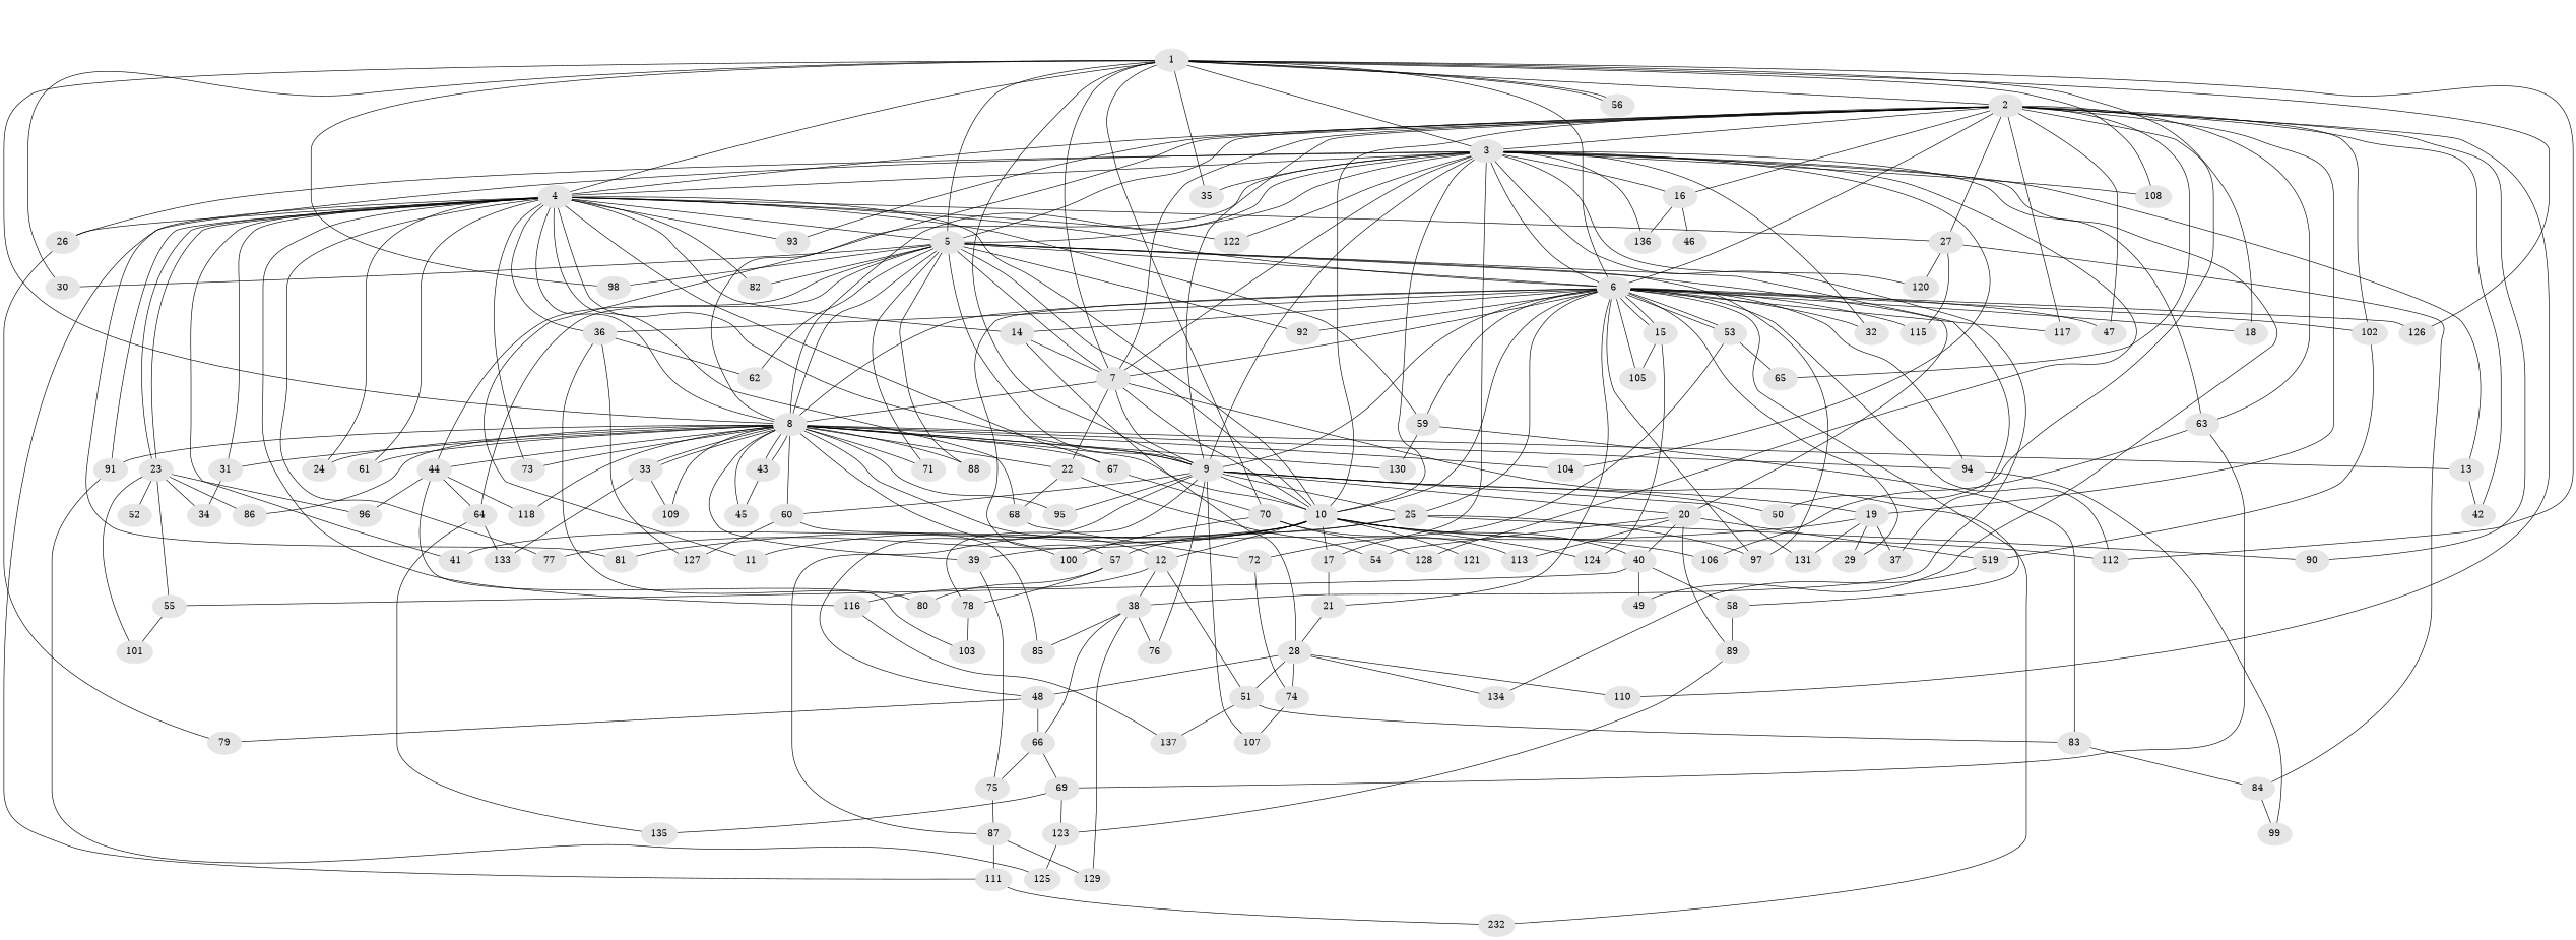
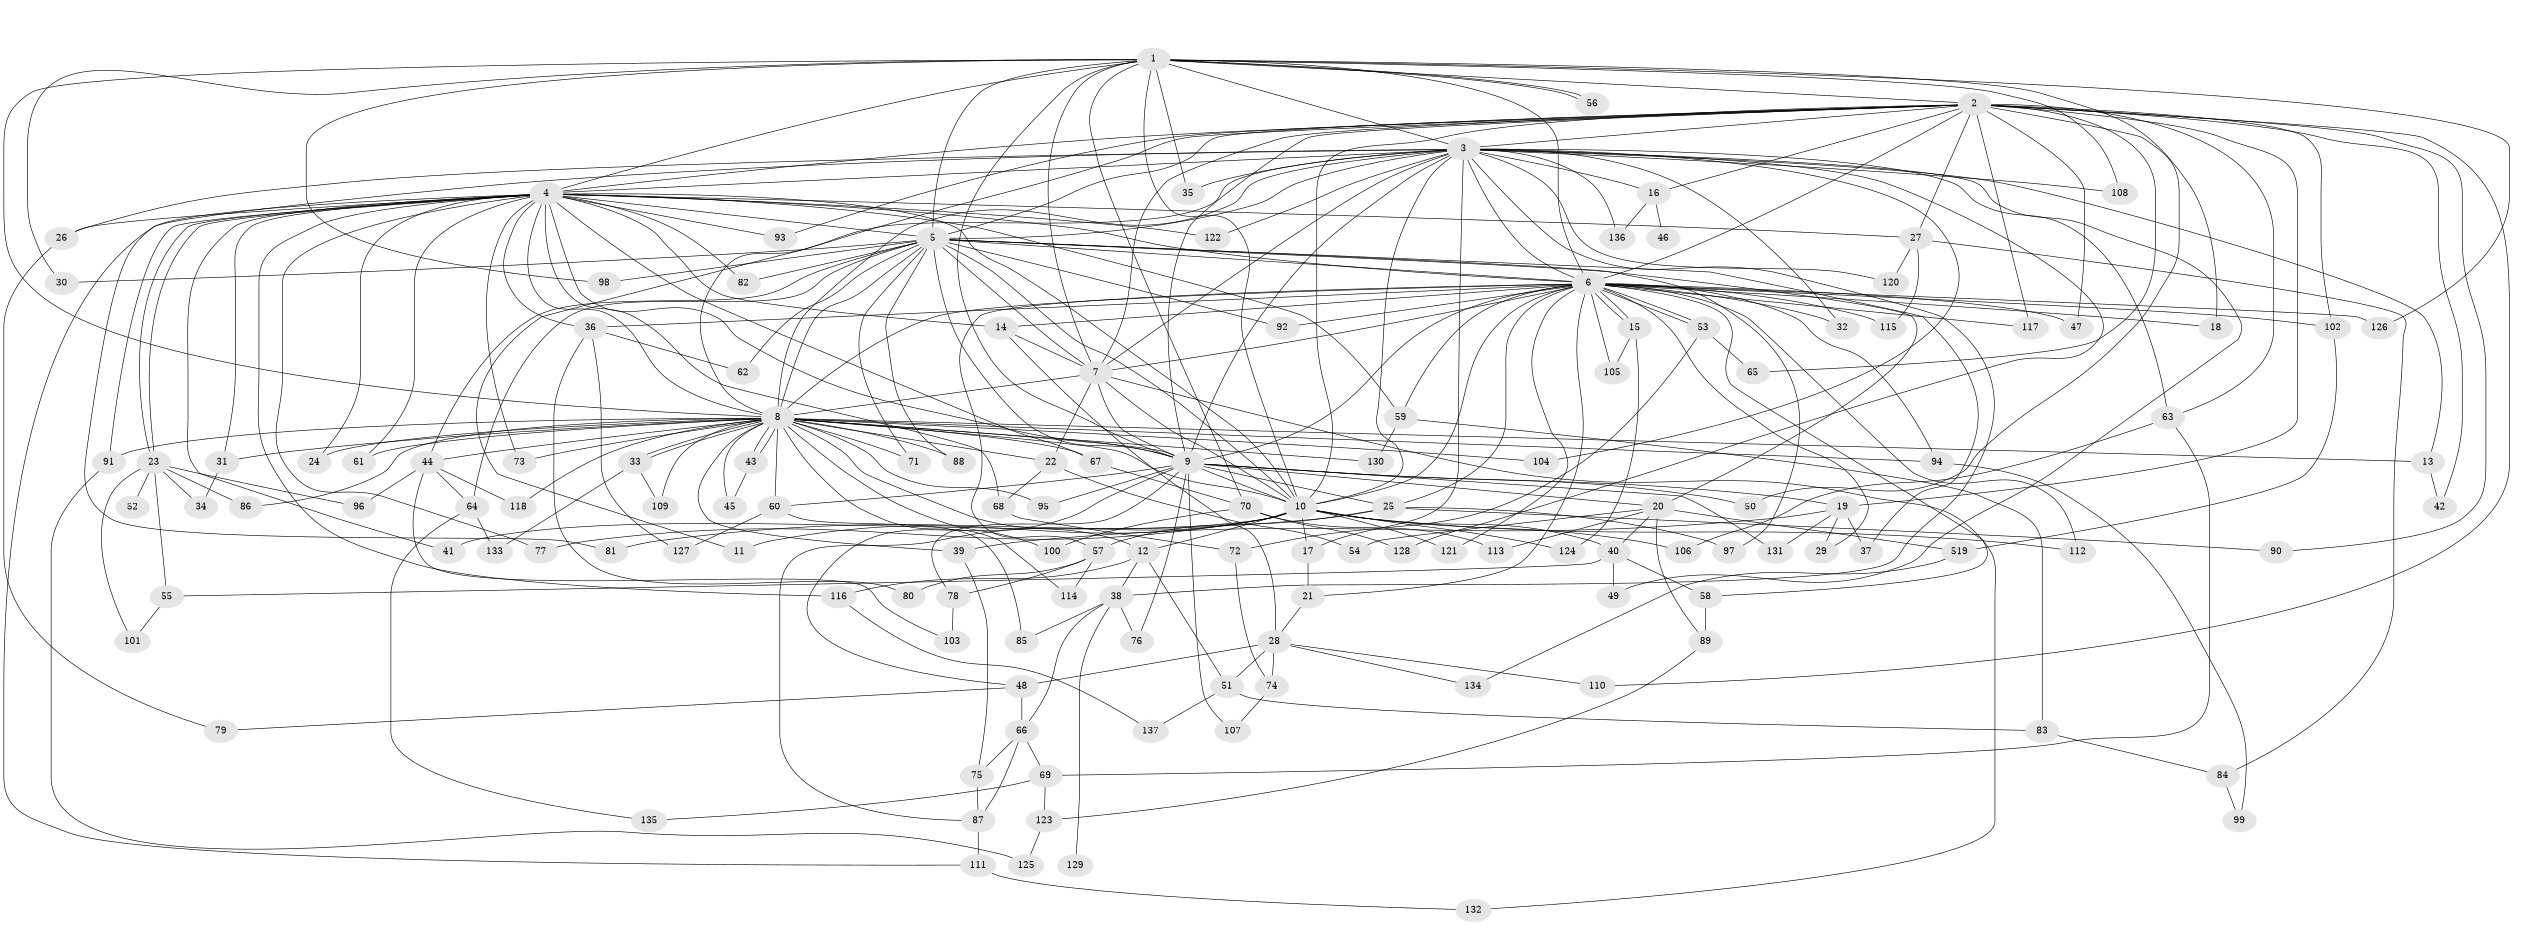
  graph {
    node [color=gray90 style=filled]
    1
    2
    3
    4
    5
    6
    7
    8
    9
    10
    18
    30
    35
    56
    70
    98
    108
    126
    16
    19
    27
    42
    47
    50
    63
    65
    90
    93
    102
    110
    117
    11
    13
    17
    26
    32
    38
    49
    81
    104
    120
    122
    128
    136
    14
    23
    24
    31
    36
    41
    59
    61
    67
    68
    73
    77
    82
    91
    111
    116
    20
    37
    44
    62
    64
    71
    88
    92
    97
    15
    21
    25
    29
    53
    57
    58
    94
    105
    112
    115
    121
    22
-   132 [label=232]
+   132
    12
    33
    39
    43
    45
    60
    86
    95
    100
    109
+   114
    118
    130
    48
    76
    78
    107
    131
    40
    87
    106
    124
    113
    46
    84
    69
    n110 [label=519]
    79
    66
    85
    129
    28
    52
    34
    55
    96
    101
    80
    127
    83
    72
    125
    137
    54
    89
    103
    133
    135
    99
    51
    75
    74
    134
    123
    1 -- 2
    1 -- 3
    1 -- 4
    1 -- 5
    1 -- 6
    1 -- 7
    1 -- 8
    1 -- 9
-   1 -- 112
+   1 -- 10
    1 -- 18
    1 -- 30
    1 -- 35
    1 -- 56
    1 -- 56
    1 -- 70
    1 -- 98
    1 -- 108
    1 -- 126
    2 -- 3
    2 -- 4
    2 -- 5
    2 -- 6
    2 -- 7
    2 -- 8
    2 -- 9
    2 -- 10
    2 -- 16
    2 -- 19
    2 -- 27
    2 -- 42
    2 -- 47
    2 -- 50
    2 -- 63
    2 -- 65
    2 -- 90
    2 -- 93
    2 -- 102
    2 -- 110
    2 -- 117
    3 -- 4
    3 -- 5
    3 -- 6
    3 -- 7
    3 -- 8
    3 -- 9
    3 -- 10
    3 -- 35
    3 -- 108
    3 -- 16
    3 -- 63
    3 -- 11
    3 -- 13
    3 -- 17
    3 -- 26
    3 -- 32
    3 -- 38
    3 -- 49
    3 -- 81
    3 -- 104
    3 -- 120
    3 -- 122
    3 -- 128
    3 -- 136
    4 -- 5
    4 -- 6
    4 -- 8
    4 -- 9
    4 -- 10
    4 -- 27
    4 -- 93
    4 -- 26
    4 -- 122
    4 -- 14
    4 -- 23
    4 -- 23
    4 -- 24
    4 -- 31
    4 -- 36
    4 -- 41
    4 -- 59
    4 -- 61
    4 -- 67
    4 -- 68
    4 -- 73
    4 -- 77
    4 -- 82
    4 -- 91
    4 -- 111
    4 -- 116
    5 -- 6
    5 -- 7
    5 -- 8
    5 -- 9
    5 -- 10
    5 -- 30
    5 -- 98
    5 -- 82
    5 -- 20
    5 -- 37
    5 -- 44
    5 -- 62
    5 -- 64
    5 -- 71
    5 -- 88
    5 -- 92
    5 -- 97
    6 -- 7
    6 -- 8
    6 -- 9
    6 -- 10
    6 -- 18
    6 -- 126
    6 -- 47
    6 -- 102
    6 -- 117
    6 -- 32
    6 -- 14
    6 -- 36
    6 -- 59
    6 -- 92
    6 -- 15
    6 -- 15
    6 -- 21
    6 -- 25
    6 -- 29
    6 -- 53
    6 -- 53
    6 -- 57
    6 -- 58
    6 -- 94
    6 -- 105
    6 -- 112
    6 -- 115
-   6 -- 97
+   6 -- 121
    7 -- 8
    7 -- 9
    7 -- 10
    7 -- 22
    7 -- 132
    8 -- 9
    8 -- 10
    8 -- 13
    8 -- 104
    8 -- 24
    8 -- 31
    8 -- 61
    8 -- 67
    8 -- 73
    8 -- 91
    8 -- 44
    8 -- 71
    8 -- 88
    8 -- 94
    8 -- 22
    8 -- 12
    8 -- 33
    8 -- 33
    8 -- 39
    8 -- 43
    8 -- 43
    8 -- 45
    8 -- 60
    8 -- 86
    8 -- 95
    8 -- 100
    8 -- 109
+   8 -- 114
    8 -- 118
    8 -- 130
    9 -- 10
    9 -- 19
    9 -- 50
    9 -- 20
    9 -- 25
    9 -- 60
    9 -- 95
    9 -- 48
    9 -- 76
    9 -- 78
    9 -- 107
    9 -- 131
    10 -- 11
    10 -- 17
    10 -- 41
    10 -- 77
    10 -- 112
    10 -- 121
    10 -- 12
    10 -- 40
    10 -- 87
    10 -- 106
    10 -- 124
    70 -- 128
    70 -- 100
    70 -- 113
    16 -- 136
    16 -- 46
    19 -- 37
    19 -- 29
    19 -- 39
    19 -- 131
    27 -- 120
    27 -- 115
    27 -- 84
    63 -- 106
    63 -- 69
    102 -- n110
    13 -- 42
    17 -- 21
    26 -- 79
    38 -- 76
    38 -- 66
    38 -- 85
    38 -- 129
    14 -- 7
    14 -- 28
    23 -- 86
    23 -- 52
    23 -- 34
    23 -- 55
    23 -- 96
    23 -- 101
    31 -- 34
    36 -- 62
    36 -- 80
    36 -- 127
    59 -- 130
    59 -- 83
    67 -- 70
    68 -- 72
    91 -- 125
    111 -- 132
    116 -- 137
    20 -- 40
    20 -- 113
    20 -- n110
    20 -- 54
    20 -- 89
    44 -- 64
    44 -- 118
    44 -- 96
    44 -- 103
    64 -- 133
    64 -- 135
    15 -- 105
    15 -- 124
    21 -- 28
    25 -- 90
    25 -- 81
    25 -- 97
    25 -- 57
    53 -- 65
    53 -- 72
+   57 -- 114
    57 -- 78
    57 -- 80
    58 -- 89
    94 -- 99
    22 -- 68
    22 -- 54
    12 -- 38
    12 -- 116
    12 -- 51
    33 -- 109
    33 -- 133
    39 -- 75
    43 -- 45
    60 -- 85
    60 -- 127
    48 -- 79
    48 -- 66
    78 -- 103
    40 -- 49
    40 -- 58
    40 -- 55
    87 -- 111
-   87 -- 129
+   87 -- 66
    84 -- 99
    69 -- 135
    69 -- 123
    n110 -- 134
    66 -- 69
    66 -- 75
    28 -- 110
    28 -- 48
    28 -- 51
    28 -- 74
    28 -- 134
    55 -- 101
    83 -- 84
    72 -- 74
    89 -- 123
    51 -- 83
    51 -- 137
    75 -- 87
    74 -- 107
    123 -- 125
  }
